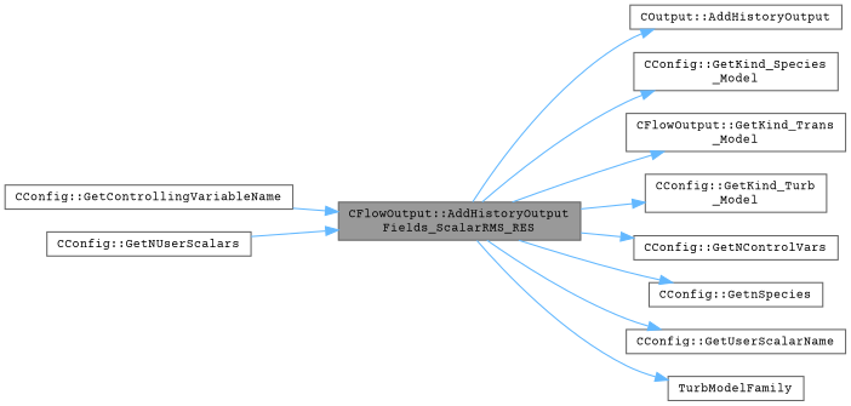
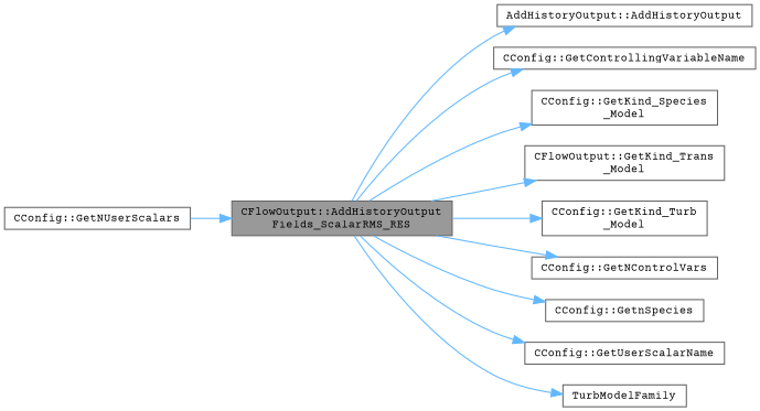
  digraph {
    fontname="Courier Prime"
    rankdir=LR
    node [color=grey40 fillcolor=white fontname="Courier Prime" fontsize=10 shape=box style=filled]
    edge [color=steelblue1 fontname="Courier Prime" fontsize=10 labelfontname=Helvetica labelfontsize=10 style=solid]
    n1 [color=gray40 fillcolor=grey60 fontcolor=black height=0.2 label="CFlowOutput::AddHistoryOutput\lFields_ScalarRMS_RES" width=0.4]
-   n2 [height=0.2 label="COutput::AddHistoryOutput" width=0.4]
+   n2 [height=0.2 label="AddHistoryOutput::AddHistoryOutput" width=0.4]
    n3 [height=0.2 label="CConfig::GetControllingVariableName" width=0.4]
    n4 [height=0.2 label="CConfig::GetKind_Species\l_Model" width=0.4]
    n5 [height=0.2 label="CFlowOutput::GetKind_Trans\l_Model" width=0.4]
    n6 [height=0.2 label="CConfig::GetKind_Turb\l_Model" width=0.4]
    n7 [height=0.2 label="CConfig::GetNControlVars" width=0.4]
    n8 [height=0.2 label="CConfig::GetnSpecies" width=0.4]
    n9 [height=0.2 label="CConfig::GetUserScalarName" width=0.4]
    n10 [height=0.2 label=TurbModelFamily width=0.4]
    n11 [height=0.2 label="CConfig::GetNUserScalars" width=0.4]
    n1 -> n2
-   n3 -> n1
+   n1 -> n3
    n1 -> n4
    n1 -> n5
    n1 -> n6
    n1 -> n7
    n1 -> n8
    n1 -> n9
    n1 -> n10
    n11 -> n1
  }
